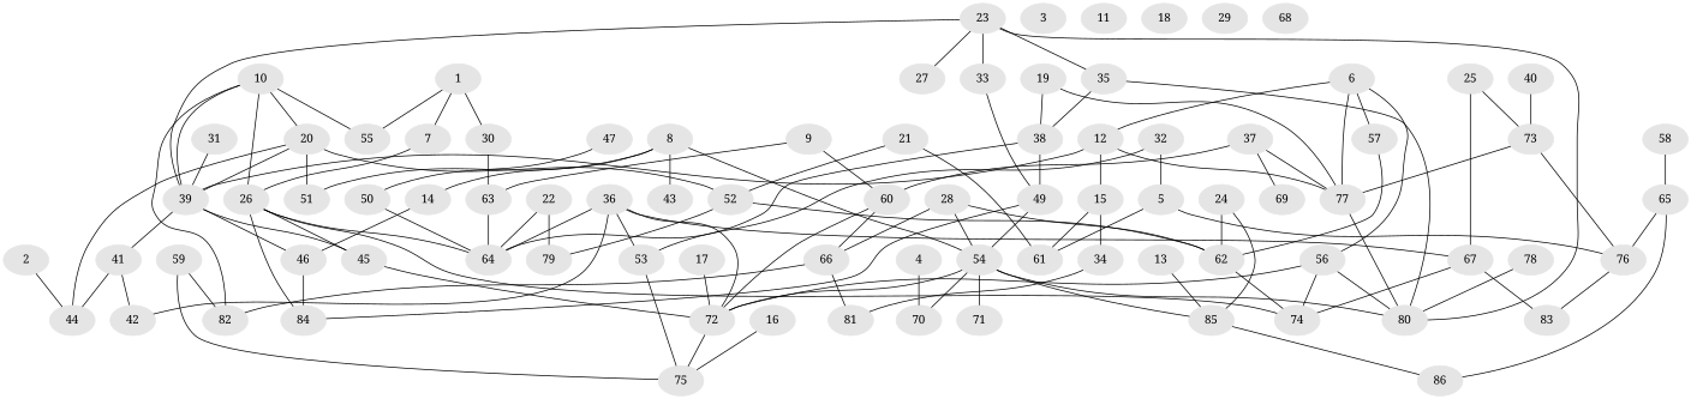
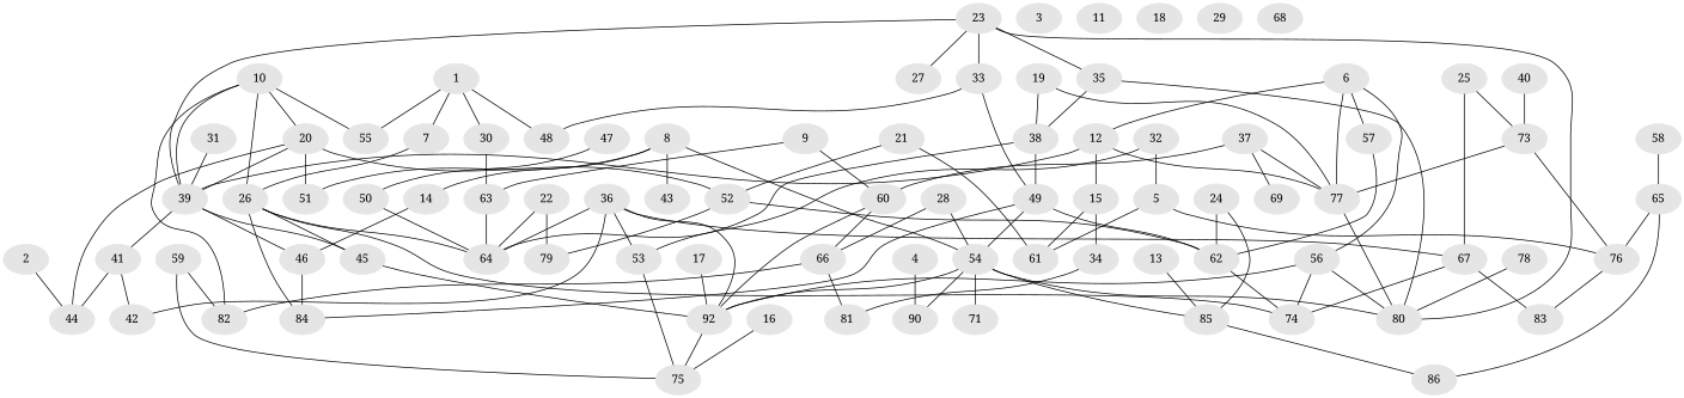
  graph {
    fontname="Noto Serif"
    node [color=gray90 fontname="Noto Serif" style=filled]
    edge [fontname="Noto Serif"]
    1
    7
    30
+   48
    55
    26
    63
    2
    44
    3
    4
-   70
+   70 [label=90]
    5
    61
    76
    83
    6
    12
    56
    57
    77
    39
    15
-   72
+   72 [label=92]
    80
    74
    62
    64
    45
    84
    8
    14
    43
    51
    54
    46
    85
    71
    9
    60
    66
    10
    20
    82
    52
    41
    11
    34
    13
    86
    81
    16
    75
    17
    18
    19
    38
    49
    79
    21
    22
    23
    27
    33
    35
    24
    25
    67
    73
    28
    29
    31
    32
    53
    58
    65
    36
    42
    37
    69
    40
    47
    50
    59
    68
    78
    1 -- 7
    1 -- 30
+   1 -- 48
    1 -- 55
    7 -- 26
    30 -- 63
    26 -- 74
    26 -- 64
    26 -- 45
    26 -- 84
    63 -- 64
    2 -- 44
    4 -- 70
    5 -- 61
    5 -- 76
    76 -- 83
    6 -- 12
    6 -- 56
    6 -- 57
    6 -- 77
    12 -- 77
    12 -- 39
    12 -- 15
    56 -- 72
    56 -- 80
    56 -- 74
    57 -- 62
    77 -- 80
    39 -- 45
    39 -- 46
    39 -- 41
    15 -- 61
    15 -- 34
    72 -- 75
    62 -- 74
    45 -- 72
    8 -- 14
    8 -- 43
    8 -- 51
    8 -- 54
    14 -- 46
    54 -- 70
    54 -- 72
    54 -- 80
    54 -- 85
    54 -- 71
    46 -- 84
    85 -- 86
    9 -- 63
    9 -- 60
    60 -- 72
    60 -- 66
    66 -- 82
    66 -- 81
    10 -- 55
    10 -- 26
    10 -- 39
    10 -- 20
    10 -- 82
    20 -- 44
    20 -- 39
    20 -- 51
    20 -- 52
    52 -- 62
    52 -- 79
    41 -- 44
    41 -- 42
    34 -- 81
    13 -- 85
    16 -- 75
    17 -- 72
    19 -- 77
    19 -- 38
    38 -- 64
    38 -- 49
    49 -- 84
    49 -- 54
    21 -- 61
    21 -- 52
    22 -- 64
    22 -- 79
    23 -- 39
    23 -- 80
    23 -- 27
    23 -- 33
    23 -- 35
+   33 -- 48
    33 -- 49
    35 -- 80
    35 -- 38
    24 -- 62
    24 -- 85
    25 -- 67
    25 -- 73
    67 -- 83
    67 -- 74
    73 -- 76
    73 -- 77
-   28 -- 62
+   49 -- 62
    28 -- 54
    28 -- 66
    31 -- 39
    32 -- 5
    32 -- 53
    53 -- 75
    58 -- 65
    65 -- 76
    65 -- 86
    36 -- 72
    36 -- 64
    36 -- 67
    36 -- 53
    36 -- 42
    37 -- 77
    37 -- 60
    37 -- 69
    40 -- 73
    47 -- 50
    50 -- 64
    59 -- 82
    59 -- 75
    78 -- 80
  }
